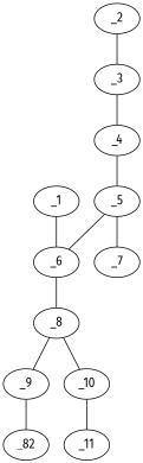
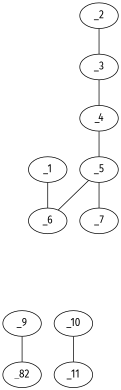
  graph {
    fontname="Fira Sans"
    node [charge=0 chem=1 fontname="Fira Sans" symbol="C  " x=4.5981 y=-0.25]
    edge [fontname="Fira Sans" valence=1]
    _6 [x=3.7321]
    _1 [y=-0.75]
    _2 [y=-1.75]
    _3 [x=3.732 y=-2.25]
-   _8 [x=3.7321 y=0.75]
    _4 [chem=4 symbol="N  " x=2.866 y=-1.75]
    _9 [chem=2 symbol="O  " y=1.25]
    _10 [chem=2 symbol="O  " x=2.866 y=1.25]
    _5 [x=2.866 y=-0.75]
    _7 [x=2]
    n11 [label=_82 y=2.25]
    _11 [x=2.866 y=2.25]
-   _6 -- _8
    _1 -- _6 [valence=2]
    _2 -- _3 [valence=2]
    _3 -- _4
-   _8 -- _9
-   _8 -- _10
    _4 -- _5 [valence=2]
    _9 -- n11
    _10 -- _11
    _5 -- _6
    _5 -- _7
  }
